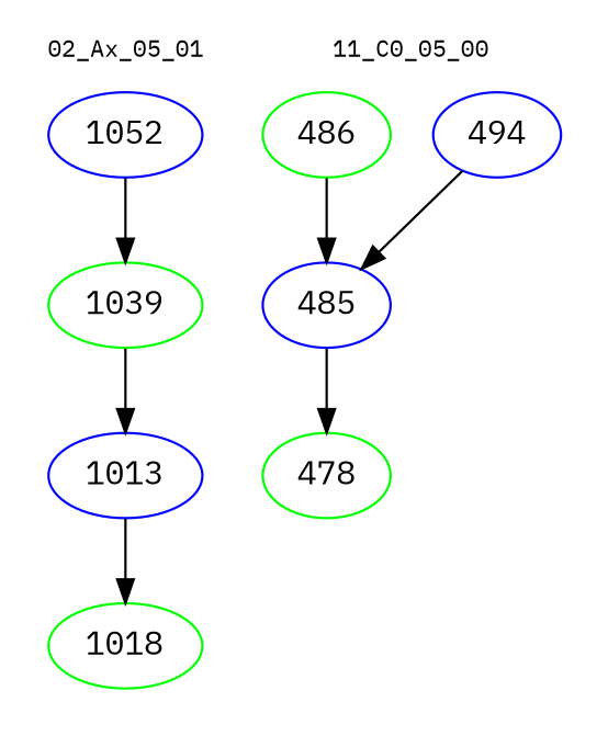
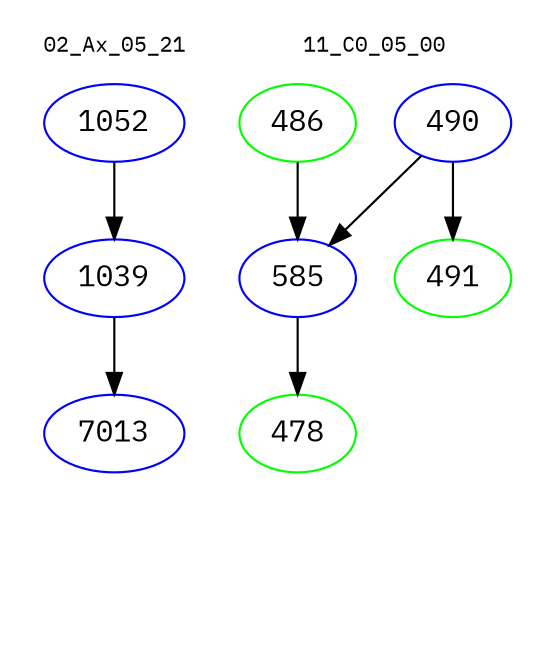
  digraph {
    fontname="IBM Plex Mono"
    node [color=blue fontname="IBM Plex Mono"]
    edge [color=black fontname="IBM Plex Mono"]
    n1 [label=1052]
-   n2 [color=green label=1039]
-   n3 [label=1013]
-   n4 [color=green label=1018]
-   n5 [label=494]
+   n2 [label=1039]
+   n3 [label=7013]
+   n5 [label=490]
    n6 [color=green label=486]
-   n8 [label=485]
+   n7 [color=green label=491]
+   n8 [label=585]
    n9 [color=green label=478]
    subgraph cluster_1 {
      color=white
      fontsize=10
-     label="02_Ax_05_01"
+     label="02_Ax_05_21"
      n1
      n2
      n3
-     n4
    }
    subgraph cluster_2 {
      color=white
      fontsize=10
      label="11_C0_05_00"
      n5
      n6
+     n7
      n8
      n9
    }
    n1 -> n2
    n2 -> n3
-   n3 -> n4
+   n5 -> n7
    n5 -> n8
    n6 -> n8
    n8 -> n9
  }
